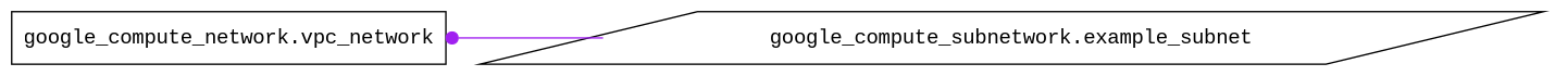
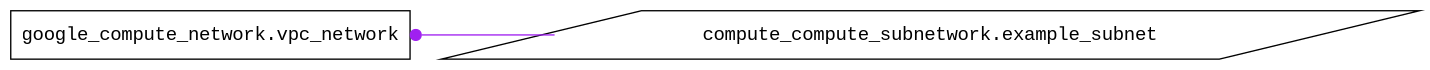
  digraph {
    rankdir=RL
    fontname="Liberation Mono"
    node [fontname="Liberation Mono"]
    n1 [label="google_compute_network.vpc_network" shape=box]
-   n2 [label="google_compute_subnetwork.example_subnet" shape=parallelogram]
+   n2 [label="compute_compute_subnetwork.example_subnet" shape=parallelogram]
    n2 -> n1 [color=purple arrowhead=dot fontname="Liberation Mono"]
  }
